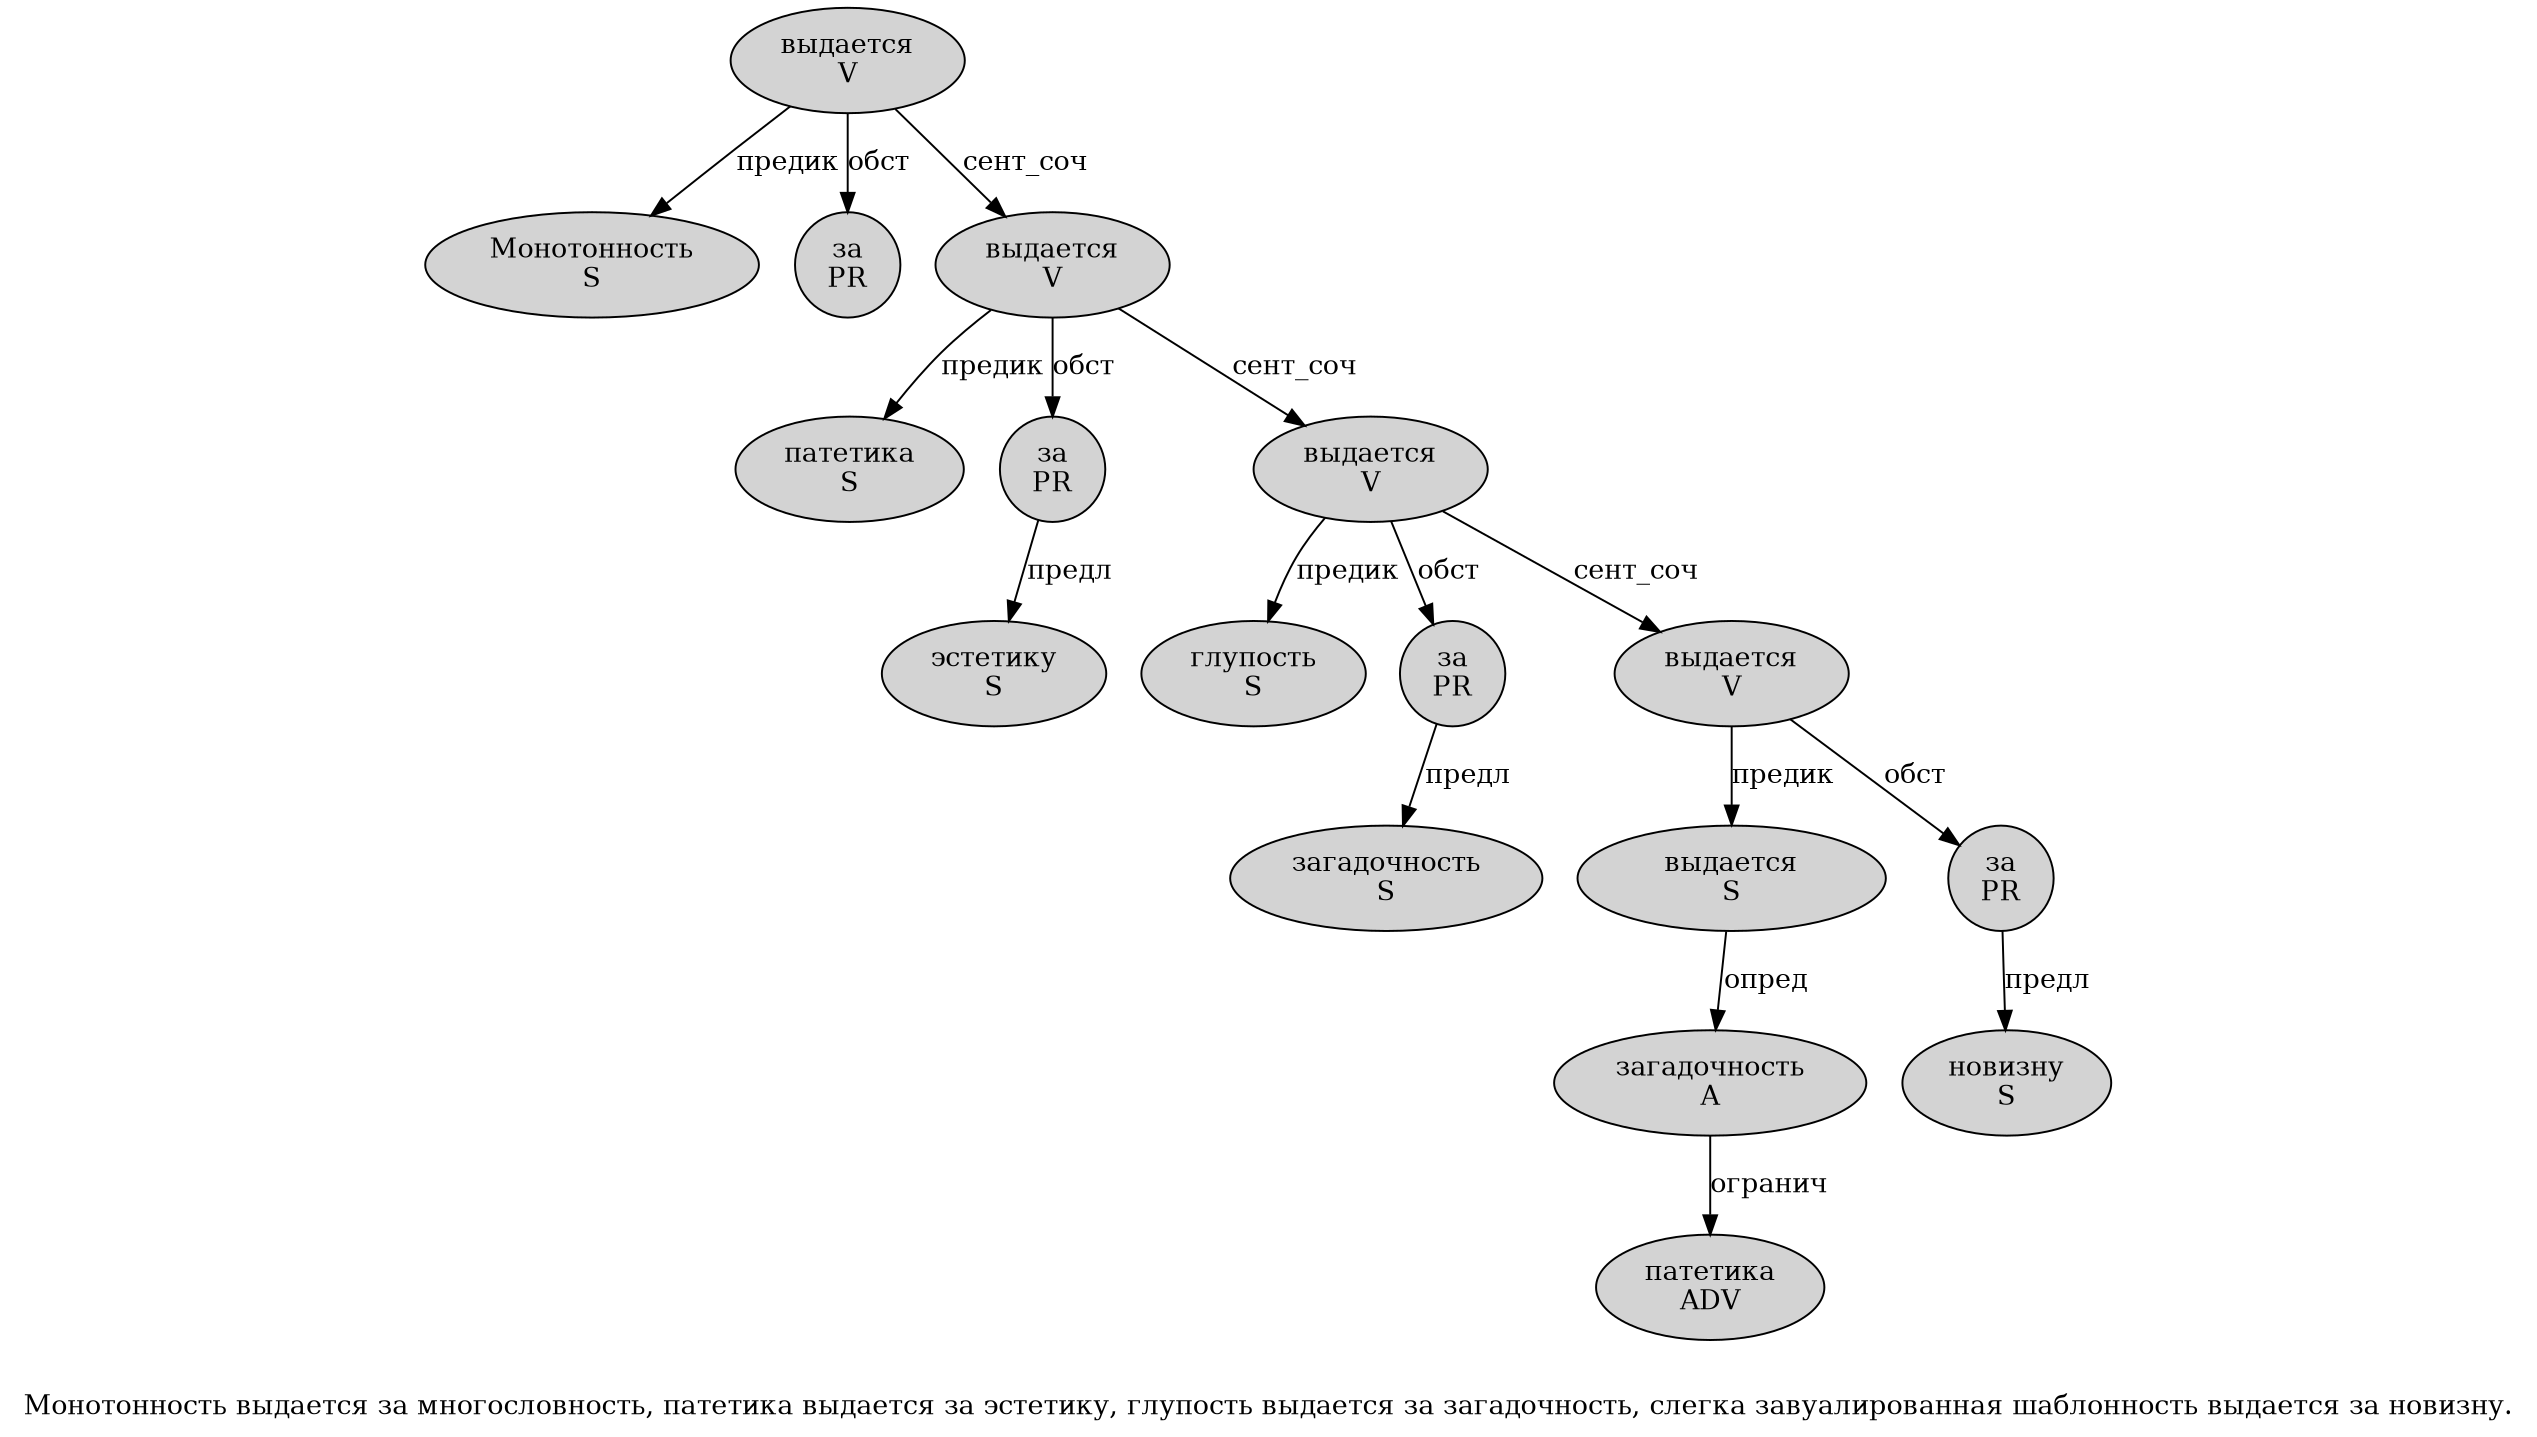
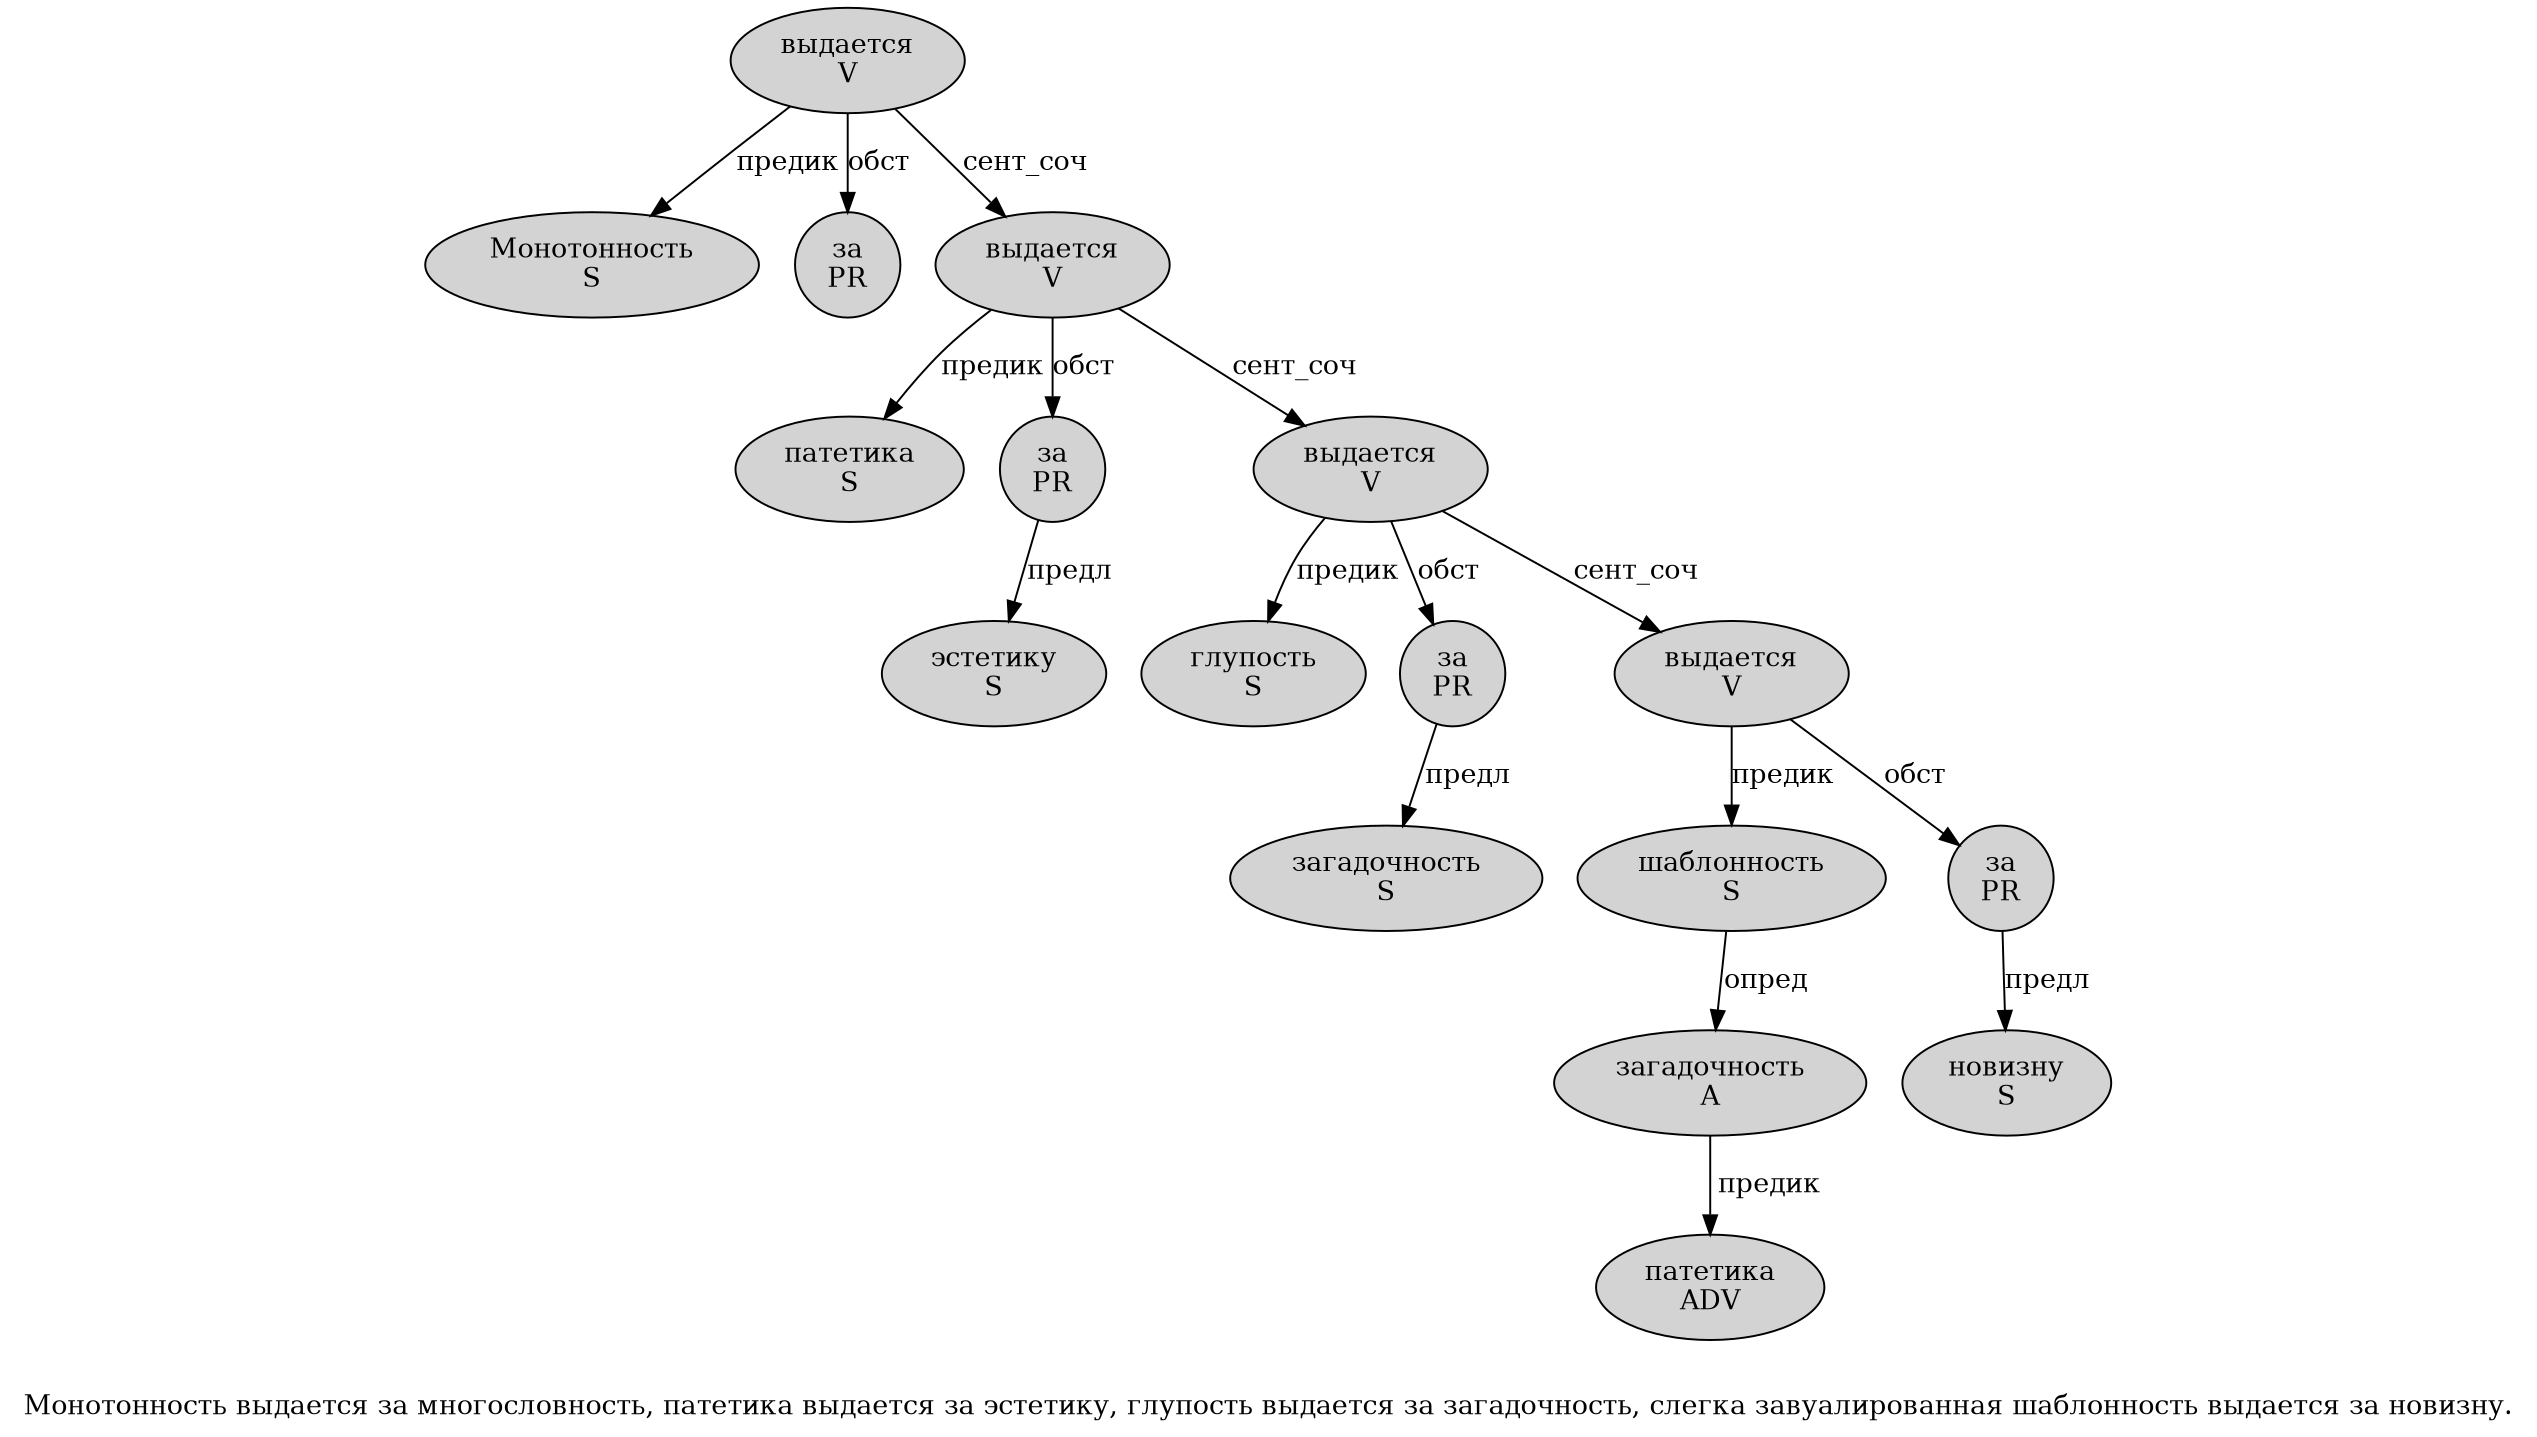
  digraph {
    label="Монотонность выдается за многословность, патетика выдается за эстетику, глупость выдается за загадочность, слегка завуалированная шаблонность выдается за новизну."
    node [fillcolor=lightgray penwidth=1 shape=ellipse style=filled]
    n1 [label="Монотонность\nS"]
    n2 [label="выдается\nV"]
    n3 [label="за\nPR"]
    n4 [label="выдается\nV"]
    n5 [label="патетика\nS"]
    n6 [label="за\nPR"]
    n7 [label="выдается\nV"]
    n8 [label="эстетику\nS"]
    n9 [label="глупость\nS"]
    n10 [label="за\nPR"]
    n11 [label="выдается\nV"]
    n12 [label="загадочность\nS"]
-   n13 [label="выдается\nS"]
+   n13 [label="шаблонность\nS"]
    n14 [label="за\nPR"]
    n15 [label="патетика\nADV"]
    n16 [label="загадочность\nA"]
    n17 [label="новизну\nS"]
    n2 -> n1 [label="предик"]
    n2 -> n3 [label="обст"]
    n2 -> n4 [label="сент_соч"]
    n4 -> n5 [label="предик"]
    n4 -> n6 [label="обст"]
    n4 -> n7 [label="сент_соч"]
    n6 -> n8 [label="предл"]
    n7 -> n9 [label="предик"]
    n7 -> n10 [label="обст"]
    n7 -> n11 [label="сент_соч"]
    n10 -> n12 [label="предл"]
    n11 -> n13 [label="предик"]
    n11 -> n14 [label="обст"]
    n13 -> n16 [label="опред"]
    n14 -> n17 [label="предл"]
-   n16 -> n15 [label="огранич"]
+   n16 -> n15 [label="предик"]
  }
